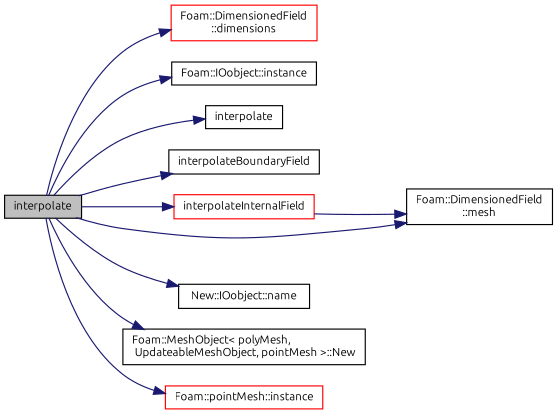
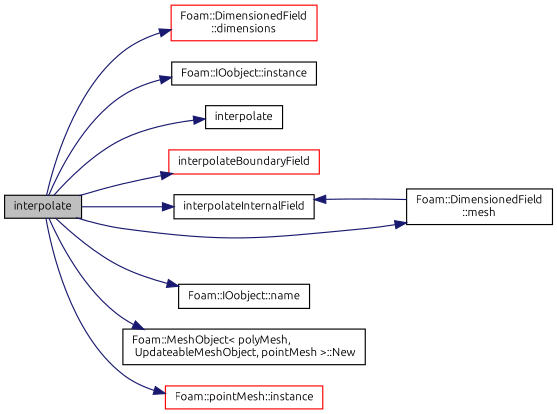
  digraph {
    fontname=Ubuntu
    rankdir=LR
    node [color=black fontname=Ubuntu fontsize=10 shape=record]
    edge [color=midnightblue fontname=Ubuntu fontsize=10 labelfontname=Helvetica labelfontsize=10 style=solid]
    n1 [fillcolor=grey75 fontcolor=black height=0.2 label=interpolate style=filled width=0.4]
    n2 [color=red height=0.2 label="Foam::DimensionedField\l::dimensions" width=0.4]
    n3 [height=0.2 label="Foam::IOobject::instance" width=0.4]
    n4 [height=0.2 label=interpolate width=0.4]
-   n5 [height=0.2 label=interpolateBoundaryField width=0.4]
-   n6 [color=red height=0.2 label=interpolateInternalField width=0.4]
+   n5 [color=red height=0.2 label=interpolateBoundaryField width=0.4]
+   n6 [height=0.2 label=interpolateInternalField width=0.4]
    n7 [height=0.2 label="Foam::DimensionedField\l::mesh" width=0.4]
-   n8 [height=0.2 label="New::IOobject::name" width=0.4]
+   n8 [height=0.2 label="Foam::IOobject::name" width=0.4]
    n9 [height=0.2 label="Foam::MeshObject\< polyMesh,\l UpdateableMeshObject, pointMesh \>::New" width=0.4]
    n10 [color=red height=0.2 label="Foam::pointMesh::instance" width=0.4]
    n1 -> n2
    n1 -> n3
    n1 -> n4
    n1 -> n5
    n1 -> n6
    n1 -> n7
    n1 -> n8
    n1 -> n9
    n1 -> n10
-   n6 -> n7
+   n7 -> n6
  }
